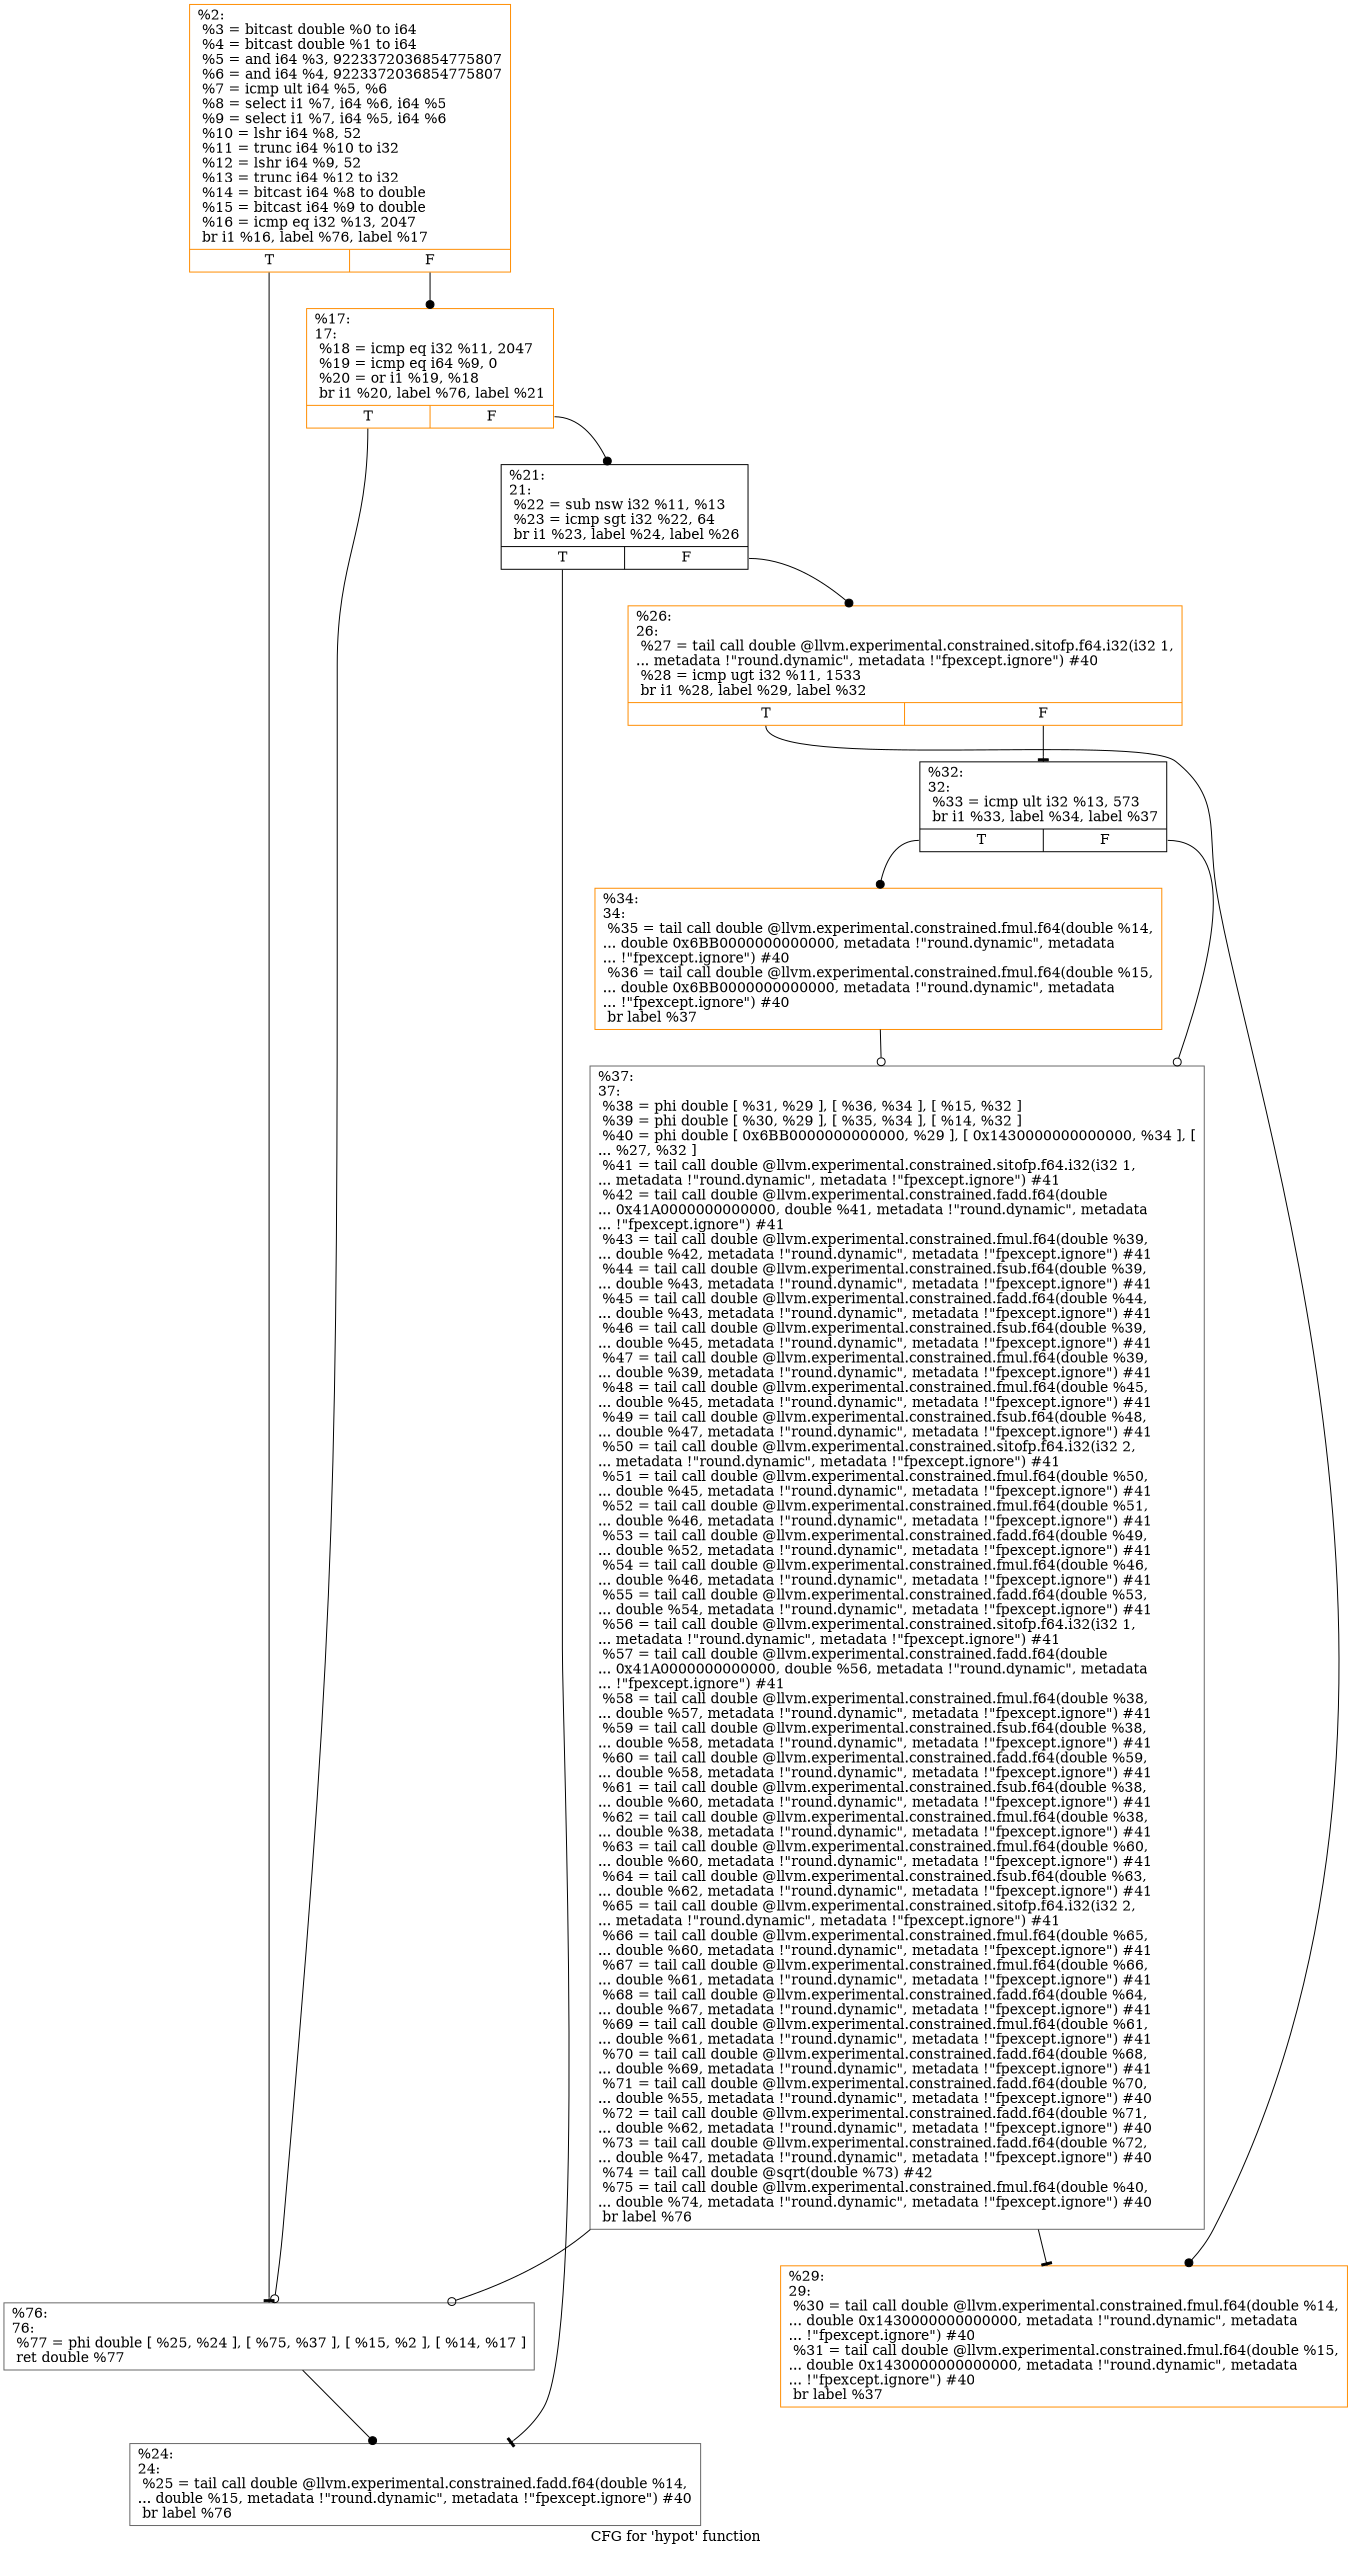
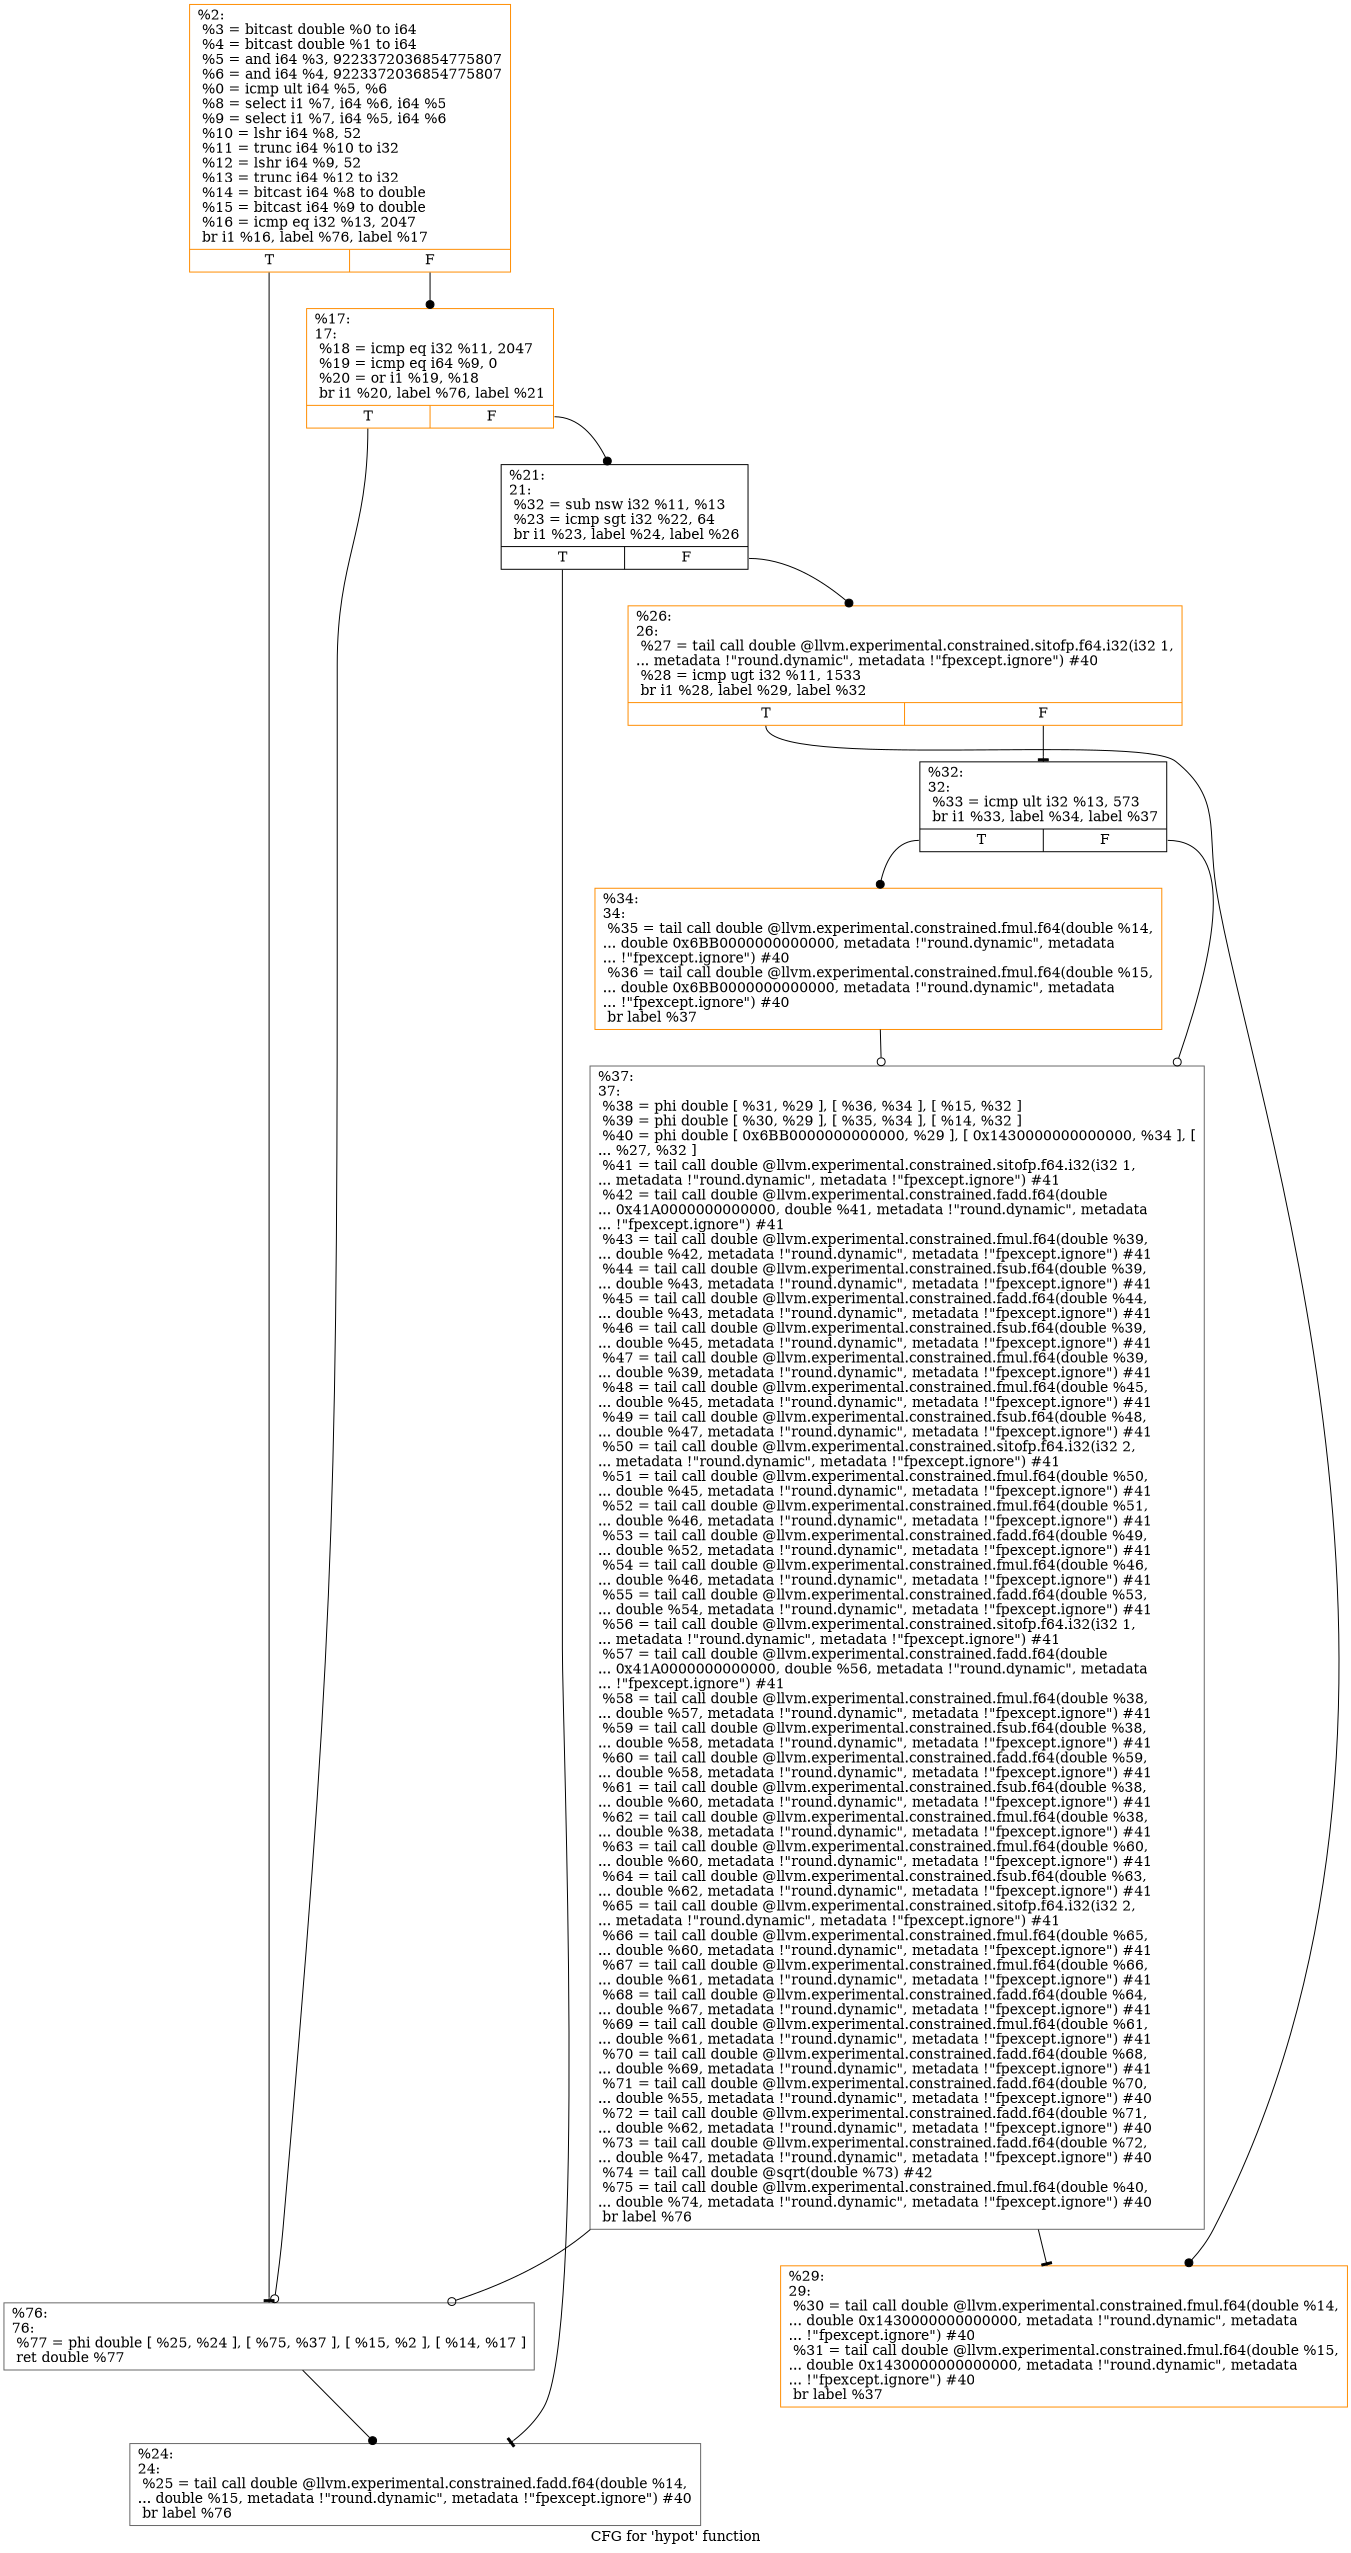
  digraph {
    label="CFG for 'hypot' function"
    node [color=darkorange shape=record]
    edge [arrowhead=dot tailport=s0]
-   n1 [label="{%2:\l  %3 = bitcast double %0 to i64\l  %4 = bitcast double %1 to i64\l  %5 = and i64 %3, 9223372036854775807\l  %6 = and i64 %4, 9223372036854775807\l  %7 = icmp ult i64 %5, %6\l  %8 = select i1 %7, i64 %6, i64 %5\l  %9 = select i1 %7, i64 %5, i64 %6\l  %10 = lshr i64 %8, 52\l  %11 = trunc i64 %10 to i32\l  %12 = lshr i64 %9, 52\l  %13 = trunc i64 %12 to i32\l  %14 = bitcast i64 %8 to double\l  %15 = bitcast i64 %9 to double\l  %16 = icmp eq i32 %13, 2047\l  br i1 %16, label %76, label %17\l|{<s0>T|<s1>F}}"]
+   n1 [label="{%2:\l  %3 = bitcast double %0 to i64\l  %4 = bitcast double %1 to i64\l  %5 = and i64 %3, 9223372036854775807\l  %6 = and i64 %4, 9223372036854775807\l  %0 = icmp ult i64 %5, %6\l  %8 = select i1 %7, i64 %6, i64 %5\l  %9 = select i1 %7, i64 %5, i64 %6\l  %10 = lshr i64 %8, 52\l  %11 = trunc i64 %10 to i32\l  %12 = lshr i64 %9, 52\l  %13 = trunc i64 %12 to i32\l  %14 = bitcast i64 %8 to double\l  %15 = bitcast i64 %9 to double\l  %16 = icmp eq i32 %13, 2047\l  br i1 %16, label %76, label %17\l|{<s0>T|<s1>F}}"]
    n2 [color=gray40 label="{%76:\l76:                                               \l  %77 = phi double [ %25, %24 ], [ %75, %37 ], [ %15, %2 ], [ %14, %17 ]\l  ret double %77\l}"]
    n3 [label="{%17:\l17:                                               \l  %18 = icmp eq i32 %11, 2047\l  %19 = icmp eq i64 %9, 0\l  %20 = or i1 %19, %18\l  br i1 %20, label %76, label %21\l|{<s0>T|<s1>F}}"]
    n4 [color=gray40 label="{%24:\l24:                                               \l  %25 = tail call double @llvm.experimental.constrained.fadd.f64(double %14,\l... double %15, metadata !\"round.dynamic\", metadata !\"fpexcept.ignore\") #40\l  br label %76\l}"]
-   n5 [color=black label="{%21:\l21:                                               \l  %22 = sub nsw i32 %11, %13\l  %23 = icmp sgt i32 %22, 64\l  br i1 %23, label %24, label %26\l|{<s0>T|<s1>F}}"]
+   n5 [color=black label="{%21:\l21:                                               \l  %32 = sub nsw i32 %11, %13\l  %23 = icmp sgt i32 %22, 64\l  br i1 %23, label %24, label %26\l|{<s0>T|<s1>F}}"]
    n6 [label="{%26:\l26:                                               \l  %27 = tail call double @llvm.experimental.constrained.sitofp.f64.i32(i32 1,\l... metadata !\"round.dynamic\", metadata !\"fpexcept.ignore\") #40\l  %28 = icmp ugt i32 %11, 1533\l  br i1 %28, label %29, label %32\l|{<s0>T|<s1>F}}"]
    n7 [label="{%29:\l29:                                               \l  %30 = tail call double @llvm.experimental.constrained.fmul.f64(double %14,\l... double 0x1430000000000000, metadata !\"round.dynamic\", metadata\l... !\"fpexcept.ignore\") #40\l  %31 = tail call double @llvm.experimental.constrained.fmul.f64(double %15,\l... double 0x1430000000000000, metadata !\"round.dynamic\", metadata\l... !\"fpexcept.ignore\") #40\l  br label %37\l}"]
    n8 [color=black label="{%32:\l32:                                               \l  %33 = icmp ult i32 %13, 573\l  br i1 %33, label %34, label %37\l|{<s0>T|<s1>F}}"]
    n9 [color=gray40 label="{%37:\l37:                                               \l  %38 = phi double [ %31, %29 ], [ %36, %34 ], [ %15, %32 ]\l  %39 = phi double [ %30, %29 ], [ %35, %34 ], [ %14, %32 ]\l  %40 = phi double [ 0x6BB0000000000000, %29 ], [ 0x1430000000000000, %34 ], [\l... %27, %32 ]\l  %41 = tail call double @llvm.experimental.constrained.sitofp.f64.i32(i32 1,\l... metadata !\"round.dynamic\", metadata !\"fpexcept.ignore\") #41\l  %42 = tail call double @llvm.experimental.constrained.fadd.f64(double\l... 0x41A0000000000000, double %41, metadata !\"round.dynamic\", metadata\l... !\"fpexcept.ignore\") #41\l  %43 = tail call double @llvm.experimental.constrained.fmul.f64(double %39,\l... double %42, metadata !\"round.dynamic\", metadata !\"fpexcept.ignore\") #41\l  %44 = tail call double @llvm.experimental.constrained.fsub.f64(double %39,\l... double %43, metadata !\"round.dynamic\", metadata !\"fpexcept.ignore\") #41\l  %45 = tail call double @llvm.experimental.constrained.fadd.f64(double %44,\l... double %43, metadata !\"round.dynamic\", metadata !\"fpexcept.ignore\") #41\l  %46 = tail call double @llvm.experimental.constrained.fsub.f64(double %39,\l... double %45, metadata !\"round.dynamic\", metadata !\"fpexcept.ignore\") #41\l  %47 = tail call double @llvm.experimental.constrained.fmul.f64(double %39,\l... double %39, metadata !\"round.dynamic\", metadata !\"fpexcept.ignore\") #41\l  %48 = tail call double @llvm.experimental.constrained.fmul.f64(double %45,\l... double %45, metadata !\"round.dynamic\", metadata !\"fpexcept.ignore\") #41\l  %49 = tail call double @llvm.experimental.constrained.fsub.f64(double %48,\l... double %47, metadata !\"round.dynamic\", metadata !\"fpexcept.ignore\") #41\l  %50 = tail call double @llvm.experimental.constrained.sitofp.f64.i32(i32 2,\l... metadata !\"round.dynamic\", metadata !\"fpexcept.ignore\") #41\l  %51 = tail call double @llvm.experimental.constrained.fmul.f64(double %50,\l... double %45, metadata !\"round.dynamic\", metadata !\"fpexcept.ignore\") #41\l  %52 = tail call double @llvm.experimental.constrained.fmul.f64(double %51,\l... double %46, metadata !\"round.dynamic\", metadata !\"fpexcept.ignore\") #41\l  %53 = tail call double @llvm.experimental.constrained.fadd.f64(double %49,\l... double %52, metadata !\"round.dynamic\", metadata !\"fpexcept.ignore\") #41\l  %54 = tail call double @llvm.experimental.constrained.fmul.f64(double %46,\l... double %46, metadata !\"round.dynamic\", metadata !\"fpexcept.ignore\") #41\l  %55 = tail call double @llvm.experimental.constrained.fadd.f64(double %53,\l... double %54, metadata !\"round.dynamic\", metadata !\"fpexcept.ignore\") #41\l  %56 = tail call double @llvm.experimental.constrained.sitofp.f64.i32(i32 1,\l... metadata !\"round.dynamic\", metadata !\"fpexcept.ignore\") #41\l  %57 = tail call double @llvm.experimental.constrained.fadd.f64(double\l... 0x41A0000000000000, double %56, metadata !\"round.dynamic\", metadata\l... !\"fpexcept.ignore\") #41\l  %58 = tail call double @llvm.experimental.constrained.fmul.f64(double %38,\l... double %57, metadata !\"round.dynamic\", metadata !\"fpexcept.ignore\") #41\l  %59 = tail call double @llvm.experimental.constrained.fsub.f64(double %38,\l... double %58, metadata !\"round.dynamic\", metadata !\"fpexcept.ignore\") #41\l  %60 = tail call double @llvm.experimental.constrained.fadd.f64(double %59,\l... double %58, metadata !\"round.dynamic\", metadata !\"fpexcept.ignore\") #41\l  %61 = tail call double @llvm.experimental.constrained.fsub.f64(double %38,\l... double %60, metadata !\"round.dynamic\", metadata !\"fpexcept.ignore\") #41\l  %62 = tail call double @llvm.experimental.constrained.fmul.f64(double %38,\l... double %38, metadata !\"round.dynamic\", metadata !\"fpexcept.ignore\") #41\l  %63 = tail call double @llvm.experimental.constrained.fmul.f64(double %60,\l... double %60, metadata !\"round.dynamic\", metadata !\"fpexcept.ignore\") #41\l  %64 = tail call double @llvm.experimental.constrained.fsub.f64(double %63,\l... double %62, metadata !\"round.dynamic\", metadata !\"fpexcept.ignore\") #41\l  %65 = tail call double @llvm.experimental.constrained.sitofp.f64.i32(i32 2,\l... metadata !\"round.dynamic\", metadata !\"fpexcept.ignore\") #41\l  %66 = tail call double @llvm.experimental.constrained.fmul.f64(double %65,\l... double %60, metadata !\"round.dynamic\", metadata !\"fpexcept.ignore\") #41\l  %67 = tail call double @llvm.experimental.constrained.fmul.f64(double %66,\l... double %61, metadata !\"round.dynamic\", metadata !\"fpexcept.ignore\") #41\l  %68 = tail call double @llvm.experimental.constrained.fadd.f64(double %64,\l... double %67, metadata !\"round.dynamic\", metadata !\"fpexcept.ignore\") #41\l  %69 = tail call double @llvm.experimental.constrained.fmul.f64(double %61,\l... double %61, metadata !\"round.dynamic\", metadata !\"fpexcept.ignore\") #41\l  %70 = tail call double @llvm.experimental.constrained.fadd.f64(double %68,\l... double %69, metadata !\"round.dynamic\", metadata !\"fpexcept.ignore\") #41\l  %71 = tail call double @llvm.experimental.constrained.fadd.f64(double %70,\l... double %55, metadata !\"round.dynamic\", metadata !\"fpexcept.ignore\") #40\l  %72 = tail call double @llvm.experimental.constrained.fadd.f64(double %71,\l... double %62, metadata !\"round.dynamic\", metadata !\"fpexcept.ignore\") #40\l  %73 = tail call double @llvm.experimental.constrained.fadd.f64(double %72,\l... double %47, metadata !\"round.dynamic\", metadata !\"fpexcept.ignore\") #40\l  %74 = tail call double @sqrt(double %73) #42\l  %75 = tail call double @llvm.experimental.constrained.fmul.f64(double %40,\l... double %74, metadata !\"round.dynamic\", metadata !\"fpexcept.ignore\") #40\l  br label %76\l}"]
    n10 [label="{%34:\l34:                                               \l  %35 = tail call double @llvm.experimental.constrained.fmul.f64(double %14,\l... double 0x6BB0000000000000, metadata !\"round.dynamic\", metadata\l... !\"fpexcept.ignore\") #40\l  %36 = tail call double @llvm.experimental.constrained.fmul.f64(double %15,\l... double 0x6BB0000000000000, metadata !\"round.dynamic\", metadata\l... !\"fpexcept.ignore\") #40\l  br label %37\l}"]
    n1 -> n2 [arrowhead=tee]
    n1 -> n3 [tailport=s1]
    n2 -> n4
    n3 -> n2 [arrowhead=odot]
    n3 -> n5 [tailport=s1]
    n5 -> n4 [arrowhead=tee]
    n5 -> n6 [tailport=s1]
    n6 -> n7
    n6 -> n8 [arrowhead=tee tailport=s1]
    n8 -> n9 [arrowhead=odot tailport=s1]
    n8 -> n10
    n9 -> n2 [arrowhead=odot]
    n9 -> n7 [arrowhead=tee]
    n10 -> n9 [arrowhead=odot]
  }
